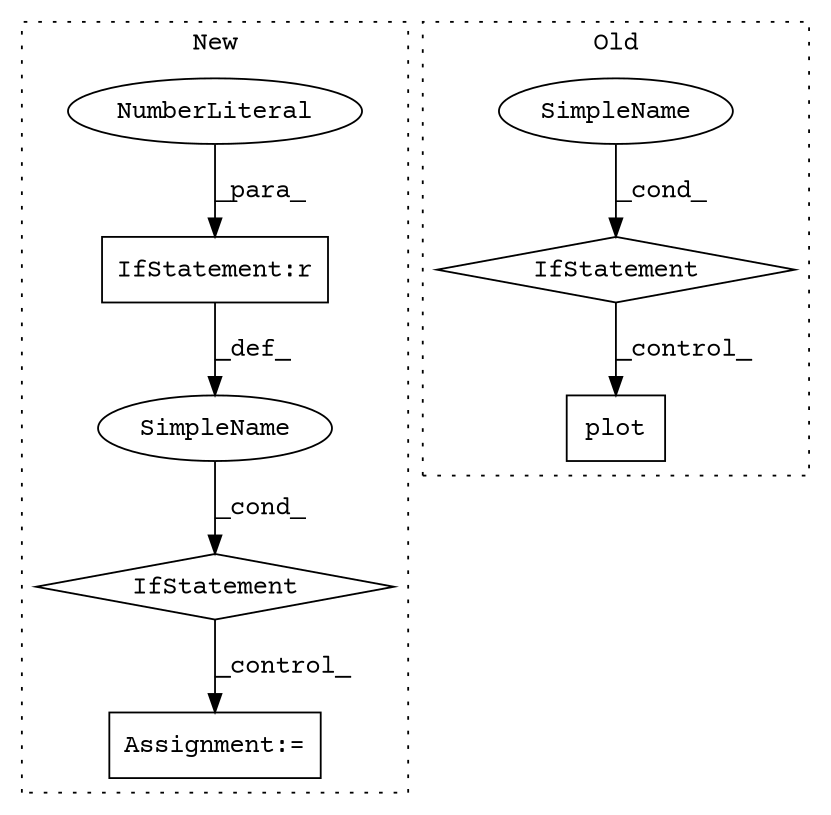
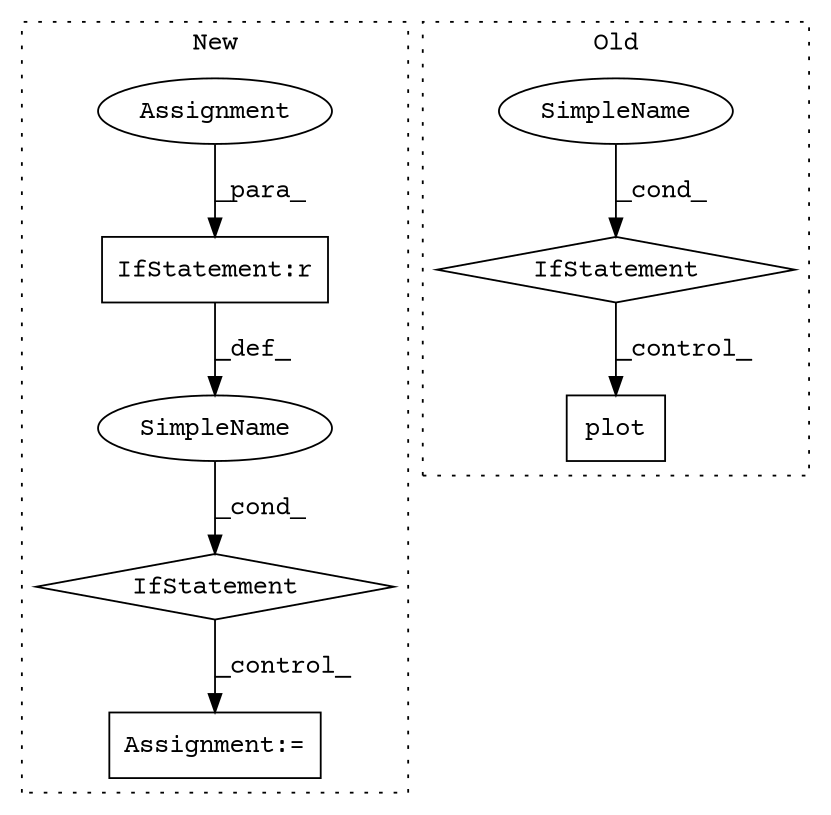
  digraph {
    fontname="Courier Prime"
    node [a=25 fontname="Courier Prime" shape=box]
    edge [fontname="Courier Prime"]
    n1 [l="4,2" label=IfStatement s="32909,32927" shape=diamond]
    n2 [a=7 l=1 label="Assignment:=" s=32941]
    n3 [a=42 label=SimpleName shape=ellipse]
    n4 [a=27 l=4 label="IfStatement:r" s=32922]
-   n5 [a=34 l=1 label=NumberLiteral s=32926 shape=ellipse]
+   n5 [a=34 l=1 label=Assignment s=32926 shape=ellipse]
    n6 [a=32 l="5,1" label=plot s="33300,33357"]
    n7 [l="4,2" label=IfStatement s="33029,33044" shape=diamond]
    n8 [a=42 label=SimpleName shape=ellipse]
    subgraph cluster_1 {
      label=New
      style=dotted
      n1
      n2
      n3
      n4
      n5
    }
    subgraph cluster_2 {
      label=Old
      style=dotted
      n6
      n7
      n8
    }
    n1 -> n2 [label=_control_]
    n3 -> n1 [label=_cond_]
    n4 -> n3 [label=_def_]
    n5 -> n4 [label=_para_]
    n7 -> n6 [label=_control_]
    n8 -> n7 [label=_cond_]
  }
